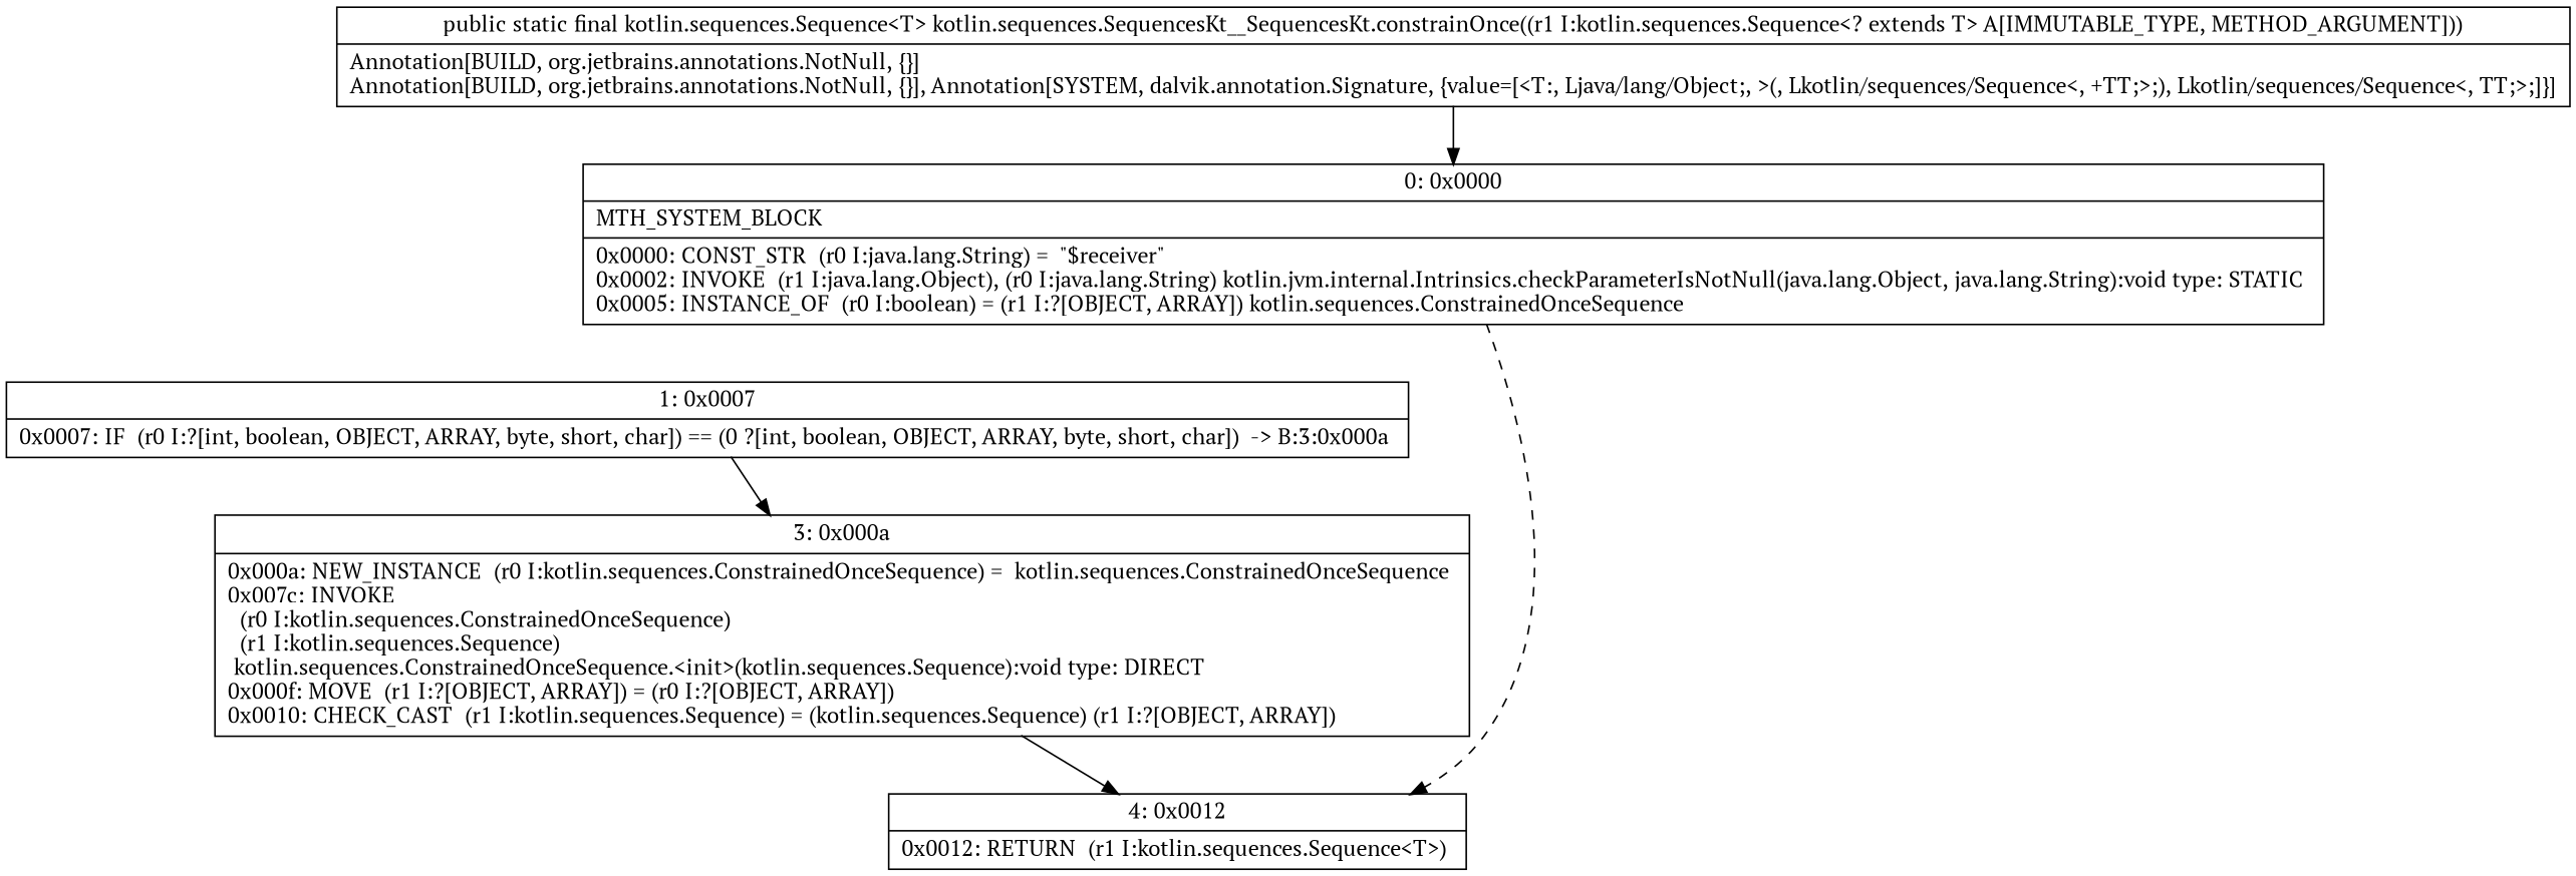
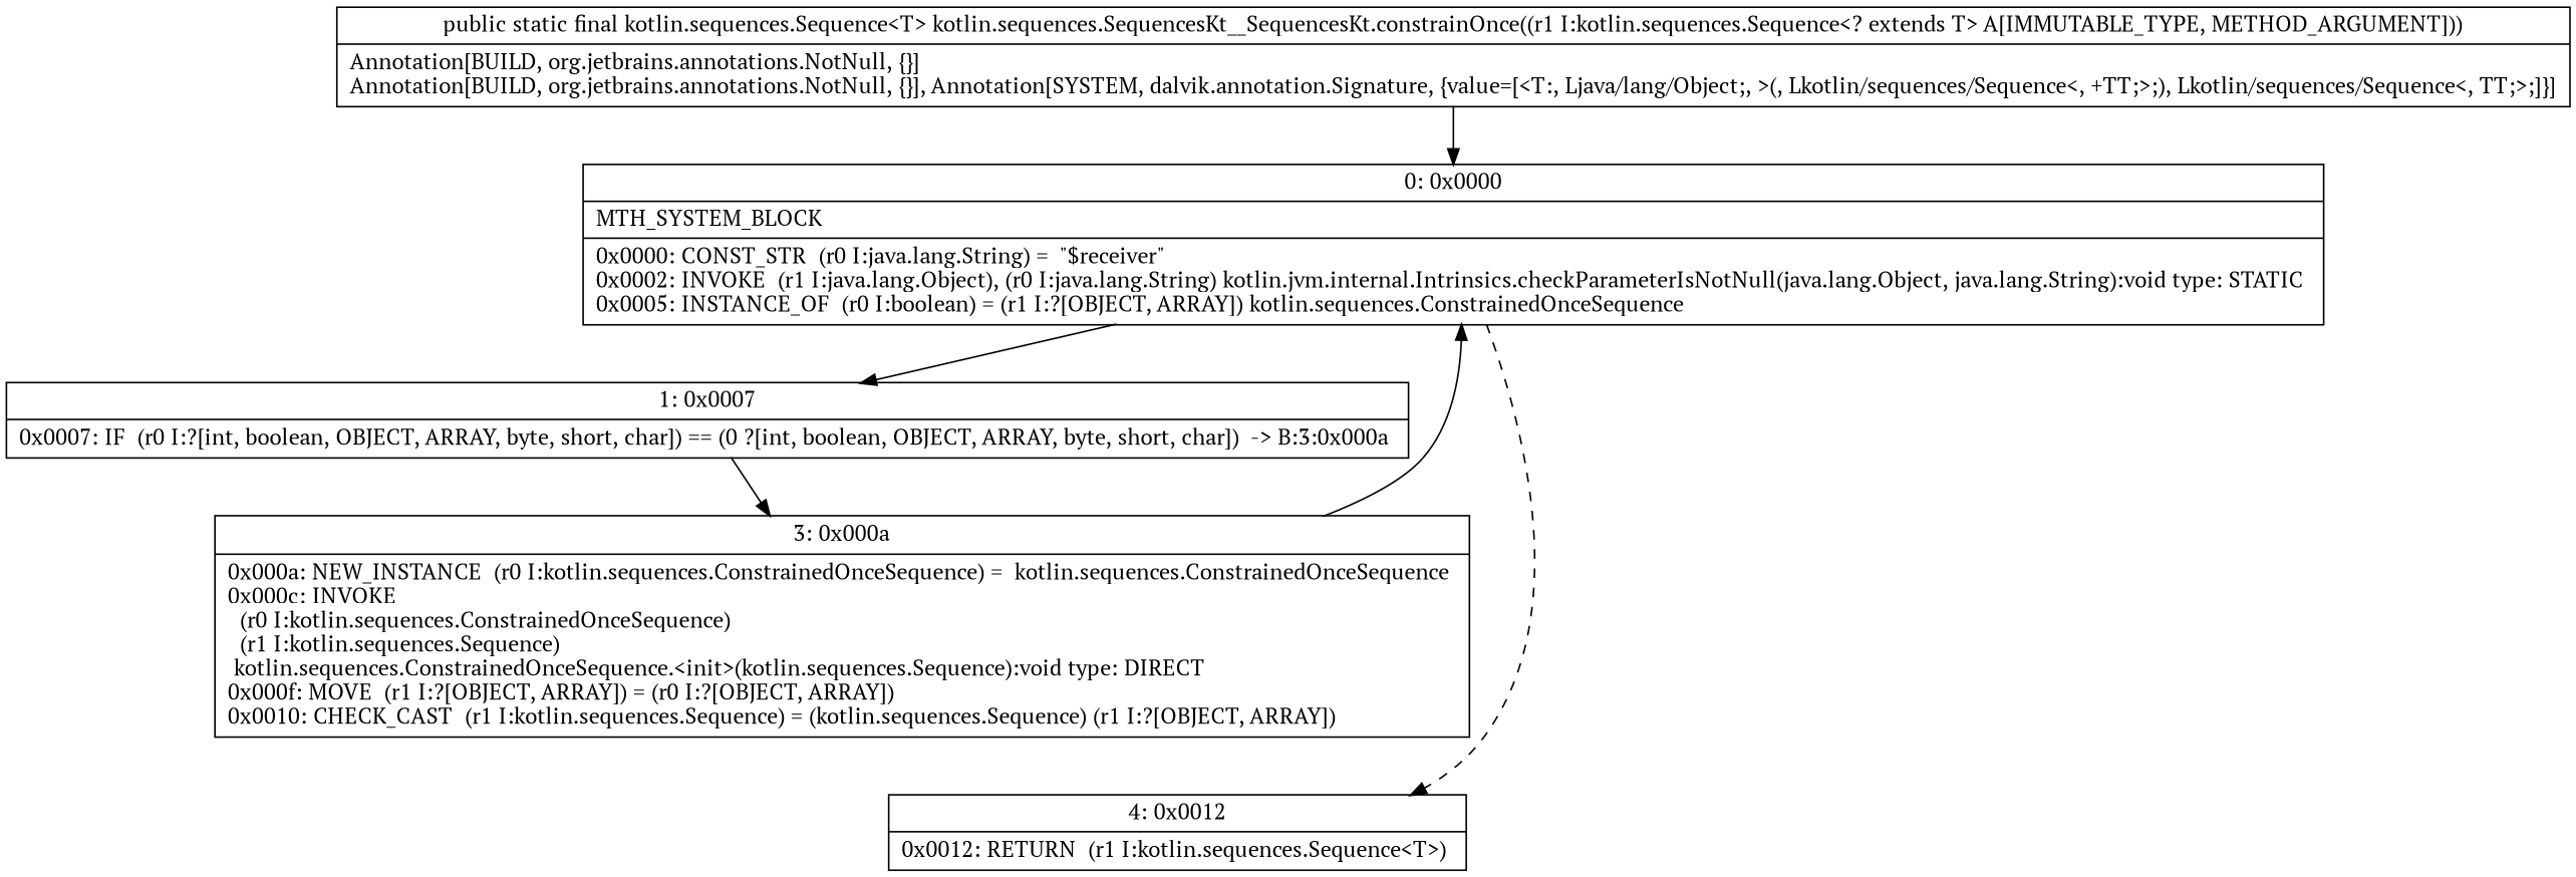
  digraph {
    fontname="PT Serif"
    node [fontname="PT Serif" shape=record]
    edge [fontname="PT Serif"]
    n1 [label="{0\:\ 0x0000|MTH_SYSTEM_BLOCK\l|0x0000: CONST_STR  (r0 I:java.lang.String) =  \"$receiver\" \l0x0002: INVOKE  (r1 I:java.lang.Object), (r0 I:java.lang.String) kotlin.jvm.internal.Intrinsics.checkParameterIsNotNull(java.lang.Object, java.lang.String):void type: STATIC \l0x0005: INSTANCE_OF  (r0 I:boolean) = (r1 I:?[OBJECT, ARRAY]) kotlin.sequences.ConstrainedOnceSequence \l}"]
    n2 [label="{1\:\ 0x0007|0x0007: IF  (r0 I:?[int, boolean, OBJECT, ARRAY, byte, short, char]) == (0 ?[int, boolean, OBJECT, ARRAY, byte, short, char])  \-\> B:3:0x000a \l}"]
    n3 [label="{4\:\ 0x0012|0x0012: RETURN  (r1 I:kotlin.sequences.Sequence\<T\>) \l}"]
-   n4 [label="{3\:\ 0x000a|0x000a: NEW_INSTANCE  (r0 I:kotlin.sequences.ConstrainedOnceSequence) =  kotlin.sequences.ConstrainedOnceSequence \l0x007c: INVOKE  \l  (r0 I:kotlin.sequences.ConstrainedOnceSequence)\l  (r1 I:kotlin.sequences.Sequence)\l kotlin.sequences.ConstrainedOnceSequence.\<init\>(kotlin.sequences.Sequence):void type: DIRECT \l0x000f: MOVE  (r1 I:?[OBJECT, ARRAY]) = (r0 I:?[OBJECT, ARRAY]) \l0x0010: CHECK_CAST  (r1 I:kotlin.sequences.Sequence) = (kotlin.sequences.Sequence) (r1 I:?[OBJECT, ARRAY]) \l}"]
+   n4 [label="{3\:\ 0x000a|0x000a: NEW_INSTANCE  (r0 I:kotlin.sequences.ConstrainedOnceSequence) =  kotlin.sequences.ConstrainedOnceSequence \l0x000c: INVOKE  \l  (r0 I:kotlin.sequences.ConstrainedOnceSequence)\l  (r1 I:kotlin.sequences.Sequence)\l kotlin.sequences.ConstrainedOnceSequence.\<init\>(kotlin.sequences.Sequence):void type: DIRECT \l0x000f: MOVE  (r1 I:?[OBJECT, ARRAY]) = (r0 I:?[OBJECT, ARRAY]) \l0x0010: CHECK_CAST  (r1 I:kotlin.sequences.Sequence) = (kotlin.sequences.Sequence) (r1 I:?[OBJECT, ARRAY]) \l}"]
    n5 [label="{public static final kotlin.sequences.Sequence\<T\> kotlin.sequences.SequencesKt__SequencesKt.constrainOnce((r1 I:kotlin.sequences.Sequence\<? extends T\> A[IMMUTABLE_TYPE, METHOD_ARGUMENT]))  | Annotation[BUILD, org.jetbrains.annotations.NotNull, \{\}]\lAnnotation[BUILD, org.jetbrains.annotations.NotNull, \{\}], Annotation[SYSTEM, dalvik.annotation.Signature, \{value=[\<T:, Ljava\/lang\/Object;, \>(, Lkotlin\/sequences\/Sequence\<, +TT;\>;), Lkotlin\/sequences\/Sequence\<, TT;\>;]\}]\l}"]
+   n1 -> n2
    n1 -> n3 [style=dashed]
    n2 -> n4
-   n4 -> n3
+   n4 -> n1
    n5 -> n1
  }
